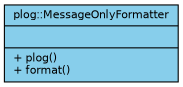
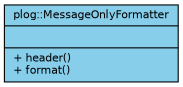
  digraph {
-   n1 [color=black fillcolor=skyblue fontcolor=black fontname=Helvetica fontsize=10 height=0.2 label="{plog::MessageOnlyFormatter\n||+ plog()\l+ format()\l}" shape=record style=filled width=0.4]
+   n1 [color=black fillcolor=skyblue fontcolor=black fontname=Helvetica fontsize=10 height=0.2 label="{plog::MessageOnlyFormatter\n||+ header()\l+ format()\l}" shape=record style=filled width=0.4]
  }
